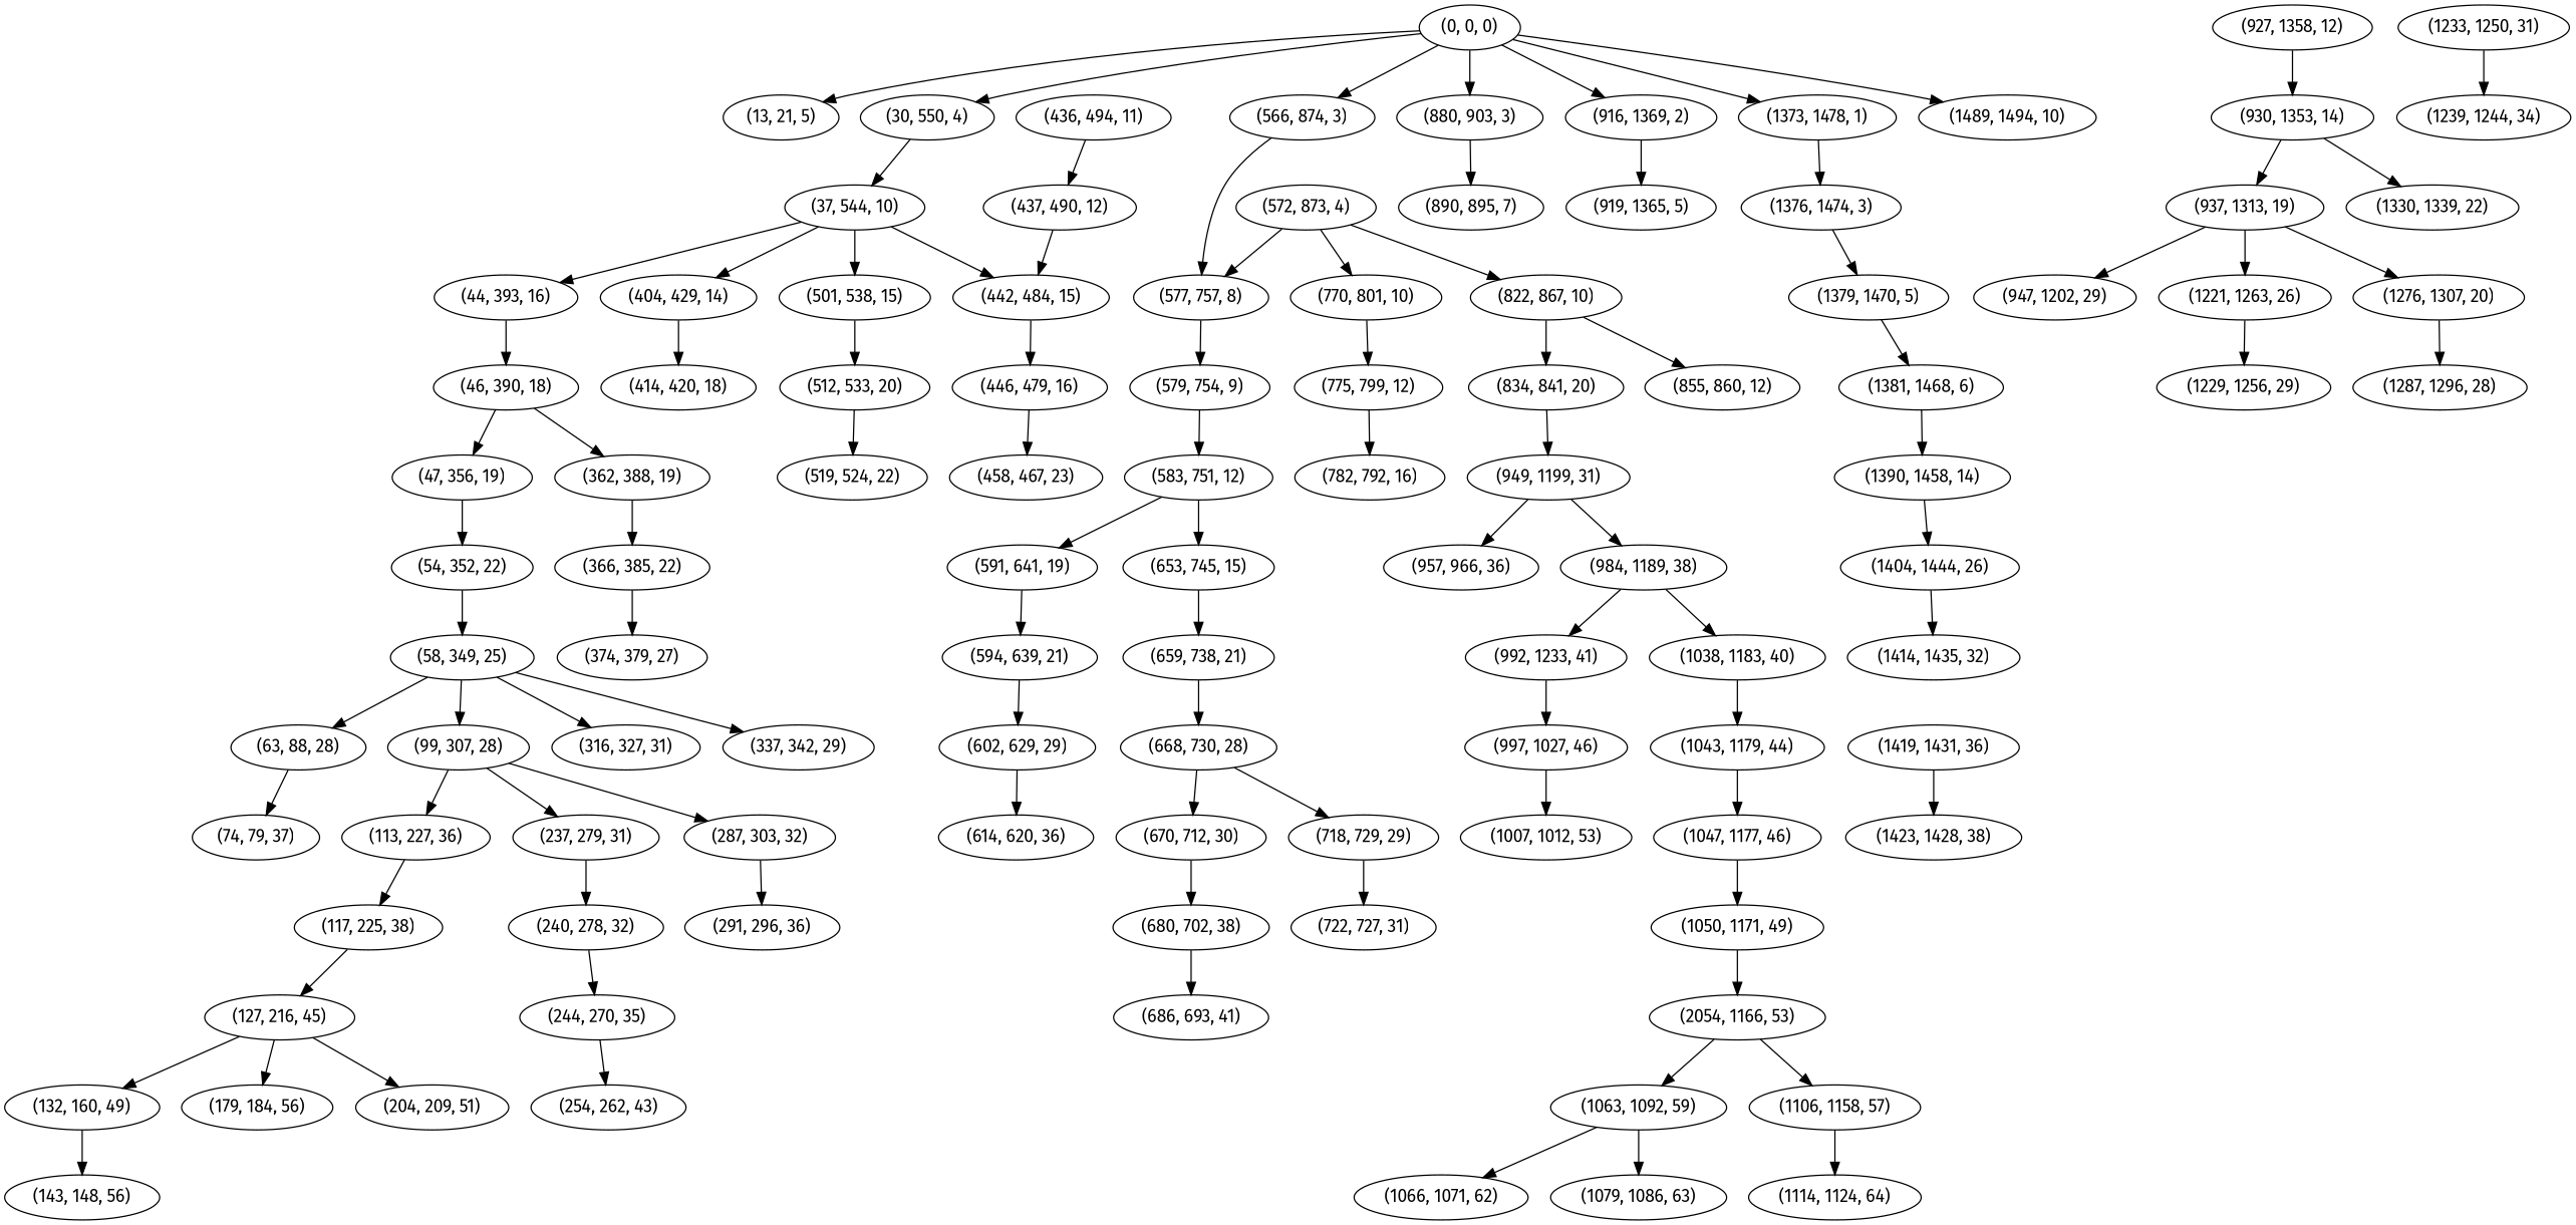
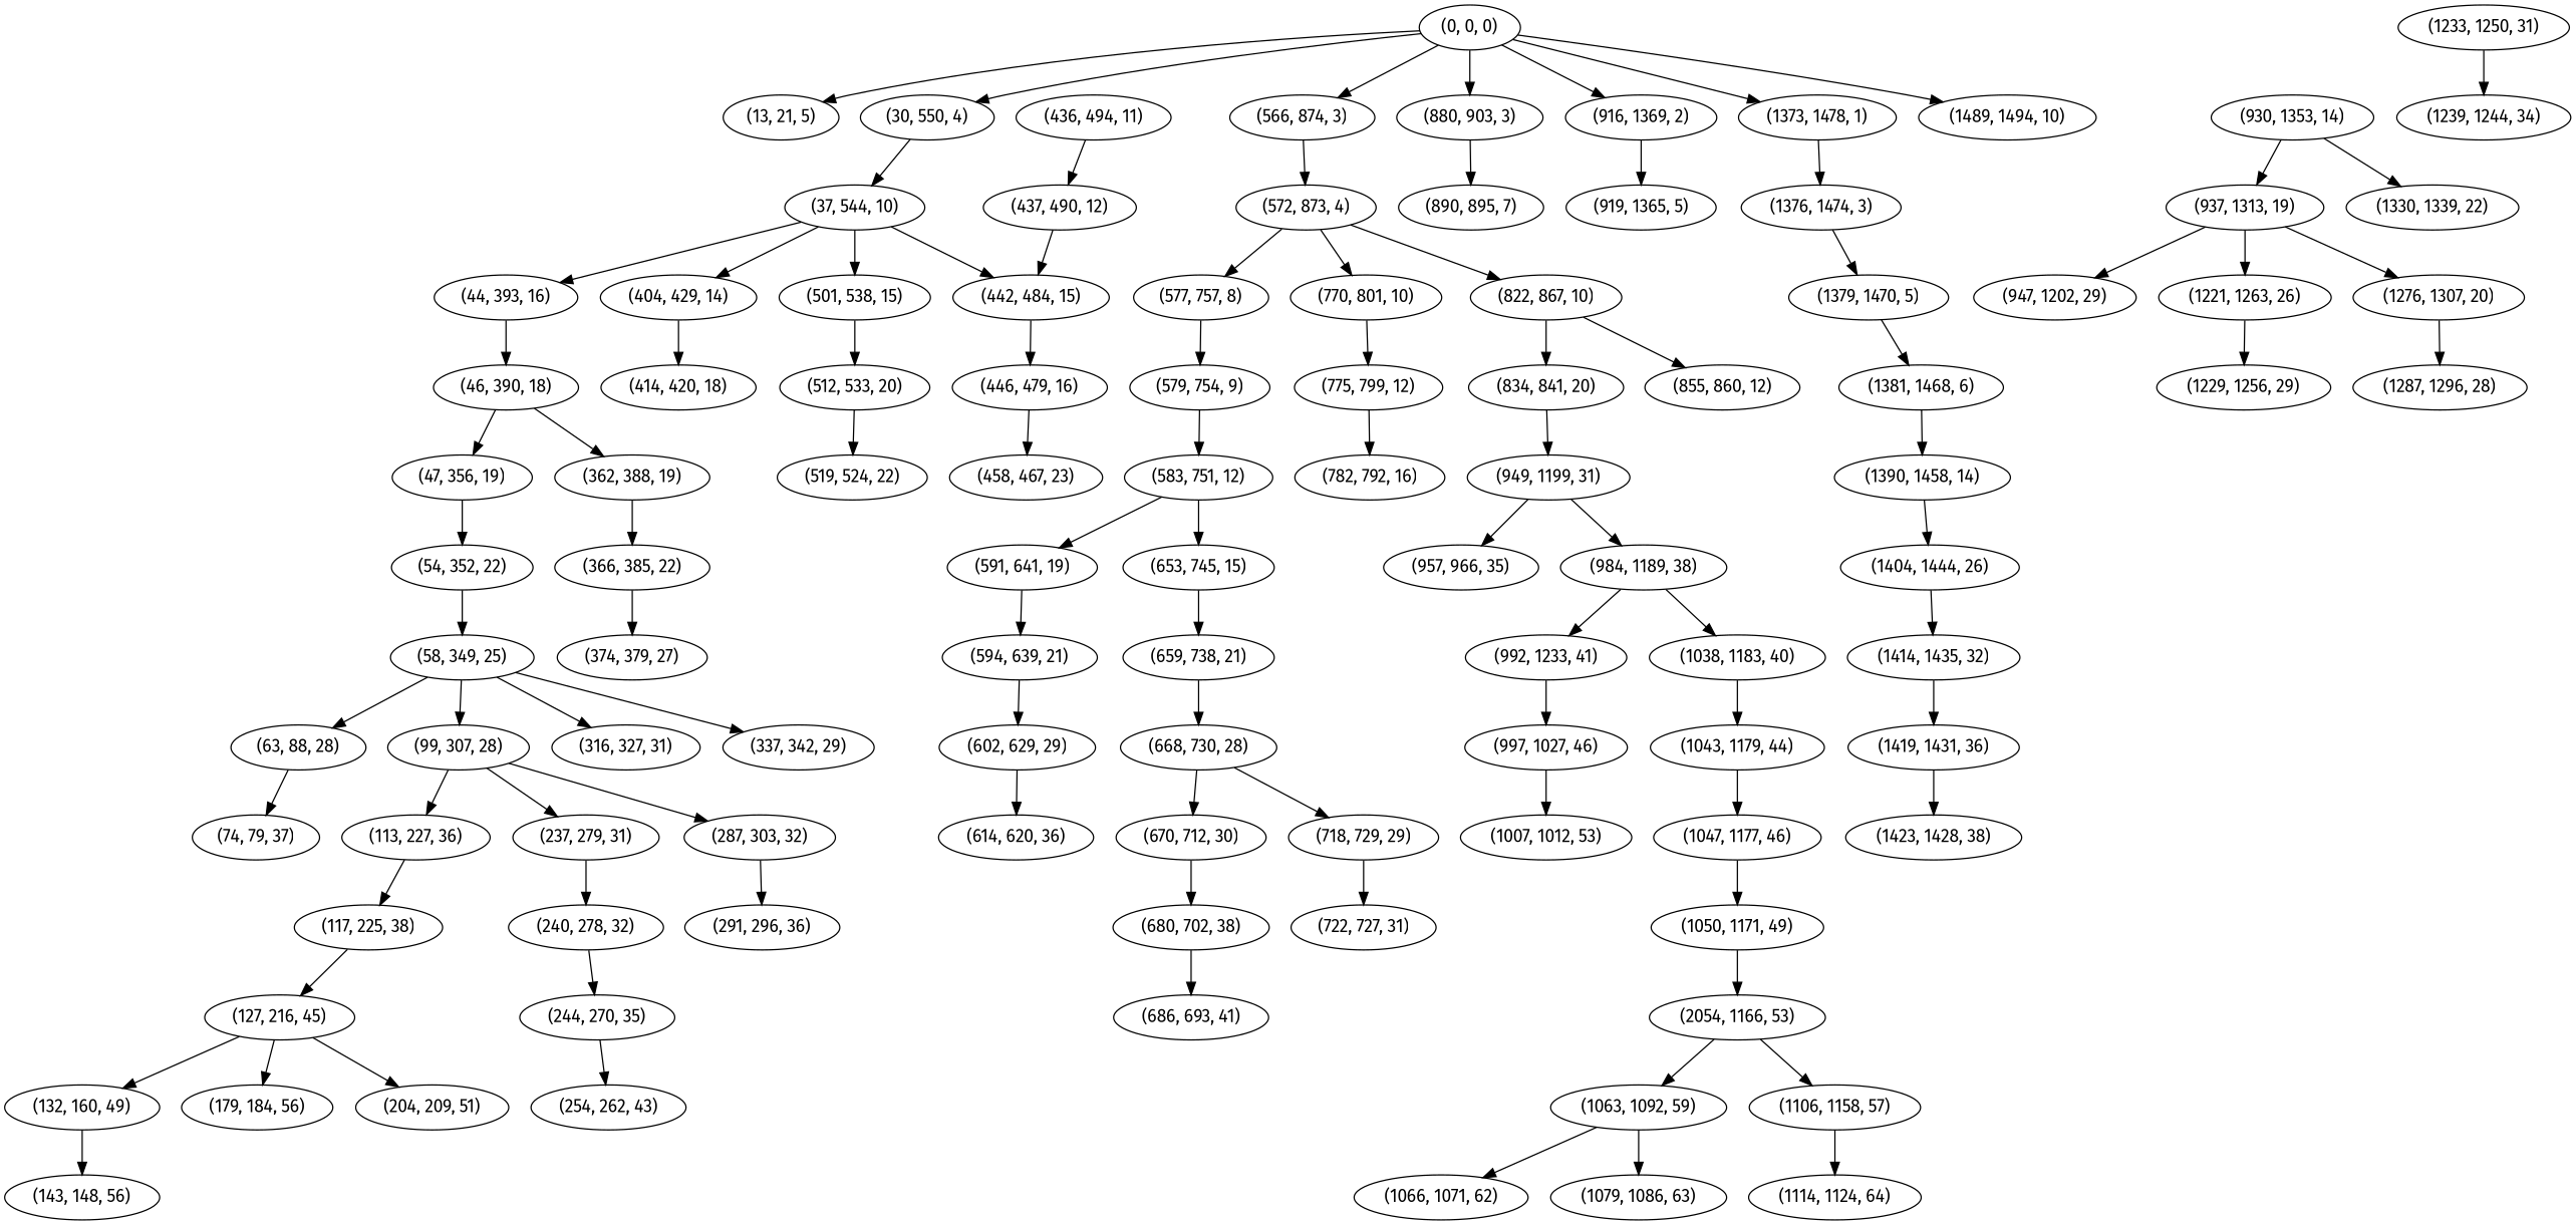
  digraph {
    fontname="Fira Sans"
    node [fontname="Fira Sans"]
    edge [fontname="Fira Sans"]
    "(0, 0, 0)"
    "(13, 21, 5)"
    "(30, 550, 4)"
    "(566, 874, 3)"
    "(880, 903, 3)"
    "(916, 1369, 2)"
    "(1373, 1478, 1)"
    "(1489, 1494, 10)"
    "(37, 544, 10)"
    "(572, 873, 4)"
    "(890, 895, 7)"
    "(919, 1365, 5)"
    "(1376, 1474, 3)"
    "(44, 393, 16)"
    "(404, 429, 14)"
    "(501, 538, 15)"
    "(442, 484, 15)"
    "(46, 390, 18)"
    "(414, 420, 18)"
    "(436, 494, 11)"
    "(437, 490, 12)"
    "(512, 533, 20)"
    "(47, 356, 19)"
    "(362, 388, 19)"
    "(54, 352, 22)"
    "(366, 385, 22)"
    "(58, 349, 25)"
    "(63, 88, 28)"
    "(99, 307, 28)"
    "(316, 327, 31)"
    "(337, 342, 29)"
    "(74, 79, 37)"
    "(113, 227, 36)"
    "(237, 279, 31)"
    "(287, 303, 32)"
    "(117, 225, 38)"
    "(240, 278, 32)"
    "(291, 296, 36)"
    "(127, 216, 45)"
    "(132, 160, 49)"
    "(179, 184, 56)"
    "(204, 209, 51)"
    "(143, 148, 56)"
    "(244, 270, 35)"
    "(254, 262, 43)"
    "(374, 379, 27)"
    "(446, 479, 16)"
    "(458, 467, 23)"
    "(519, 524, 22)"
    "(577, 757, 8)"
    "(770, 801, 10)"
    "(822, 867, 10)"
    "(579, 754, 9)"
    "(775, 799, 12)"
    "(834, 841, 20)"
    "(855, 860, 12)"
    "(583, 751, 12)"
    "(591, 641, 19)"
    "(653, 745, 15)"
    "(594, 639, 21)"
    "(659, 738, 21)"
    "(602, 629, 29)"
    "(614, 620, 36)"
    "(668, 730, 28)"
    "(670, 712, 30)"
    "(718, 729, 29)"
    "(680, 702, 38)"
    "(722, 727, 31)"
    "(686, 693, 41)"
    "(782, 792, 16)"
    "(949, 1199, 31)"
-   "(927, 1358, 12)"
    "(930, 1353, 14)"
    "(937, 1313, 19)"
    "(1330, 1339, 22)"
    "(947, 1202, 29)"
    "(1221, 1263, 26)"
    "(1276, 1307, 20)"
    "(1229, 1256, 29)"
    "(1287, 1296, 28)"
-   "(957, 966, 35)" [label="(957, 966, 36)"]
+   "(957, 966, 35)"
    "(984, 1189, 38)"
    n83 [label="(992, 1233, 41)"]
    "(1038, 1183, 40)"
    "(997, 1027, 46)"
    "(1043, 1179, 44)"
    "(1007, 1012, 53)"
    "(1047, 1177, 46)"
    "(1050, 1171, 49)"
    n90 [label="(2054, 1166, 53)"]
    "(1063, 1092, 59)"
    "(1106, 1158, 57)"
    "(1066, 1071, 62)"
    "(1079, 1086, 63)"
    "(1114, 1124, 64)"
    "(1233, 1250, 31)"
    "(1239, 1244, 34)"
    "(1379, 1470, 5)"
    "(1381, 1468, 6)"
    "(1390, 1458, 14)"
    "(1404, 1444, 26)"
    "(1414, 1435, 32)"
    "(1419, 1431, 36)"
    "(1423, 1428, 38)"
    "(0, 0, 0)" -> "(13, 21, 5)"
    "(0, 0, 0)" -> "(30, 550, 4)"
    "(0, 0, 0)" -> "(566, 874, 3)"
    "(0, 0, 0)" -> "(880, 903, 3)"
    "(0, 0, 0)" -> "(916, 1369, 2)"
    "(0, 0, 0)" -> "(1373, 1478, 1)"
    "(0, 0, 0)" -> "(1489, 1494, 10)"
    "(30, 550, 4)" -> "(37, 544, 10)"
-   "(566, 874, 3)" -> "(577, 757, 8)"
+   "(566, 874, 3)" -> "(572, 873, 4)"
    "(880, 903, 3)" -> "(890, 895, 7)"
    "(916, 1369, 2)" -> "(919, 1365, 5)"
    "(1373, 1478, 1)" -> "(1376, 1474, 3)"
    "(37, 544, 10)" -> "(44, 393, 16)"
    "(37, 544, 10)" -> "(404, 429, 14)"
    "(37, 544, 10)" -> "(501, 538, 15)"
    "(37, 544, 10)" -> "(442, 484, 15)"
    "(572, 873, 4)" -> "(577, 757, 8)"
    "(572, 873, 4)" -> "(770, 801, 10)"
    "(572, 873, 4)" -> "(822, 867, 10)"
    "(1376, 1474, 3)" -> "(1379, 1470, 5)"
    "(44, 393, 16)" -> "(46, 390, 18)"
    "(404, 429, 14)" -> "(414, 420, 18)"
    "(501, 538, 15)" -> "(512, 533, 20)"
    "(442, 484, 15)" -> "(446, 479, 16)"
    "(46, 390, 18)" -> "(47, 356, 19)"
    "(46, 390, 18)" -> "(362, 388, 19)"
    "(436, 494, 11)" -> "(437, 490, 12)"
    "(437, 490, 12)" -> "(442, 484, 15)"
    "(512, 533, 20)" -> "(519, 524, 22)"
    "(47, 356, 19)" -> "(54, 352, 22)"
    "(362, 388, 19)" -> "(366, 385, 22)"
    "(54, 352, 22)" -> "(58, 349, 25)"
    "(366, 385, 22)" -> "(374, 379, 27)"
    "(58, 349, 25)" -> "(63, 88, 28)"
    "(58, 349, 25)" -> "(99, 307, 28)"
    "(58, 349, 25)" -> "(316, 327, 31)"
    "(58, 349, 25)" -> "(337, 342, 29)"
    "(63, 88, 28)" -> "(74, 79, 37)"
    "(99, 307, 28)" -> "(113, 227, 36)"
    "(99, 307, 28)" -> "(237, 279, 31)"
    "(99, 307, 28)" -> "(287, 303, 32)"
    "(113, 227, 36)" -> "(117, 225, 38)"
    "(237, 279, 31)" -> "(240, 278, 32)"
    "(287, 303, 32)" -> "(291, 296, 36)"
    "(117, 225, 38)" -> "(127, 216, 45)"
    "(240, 278, 32)" -> "(244, 270, 35)"
    "(127, 216, 45)" -> "(132, 160, 49)"
    "(127, 216, 45)" -> "(179, 184, 56)"
    "(127, 216, 45)" -> "(204, 209, 51)"
    "(132, 160, 49)" -> "(143, 148, 56)"
    "(244, 270, 35)" -> "(254, 262, 43)"
    "(446, 479, 16)" -> "(458, 467, 23)"
    "(577, 757, 8)" -> "(579, 754, 9)"
    "(770, 801, 10)" -> "(775, 799, 12)"
    "(822, 867, 10)" -> "(834, 841, 20)"
    "(822, 867, 10)" -> "(855, 860, 12)"
    "(579, 754, 9)" -> "(583, 751, 12)"
    "(775, 799, 12)" -> "(782, 792, 16)"
    "(834, 841, 20)" -> "(949, 1199, 31)"
    "(583, 751, 12)" -> "(591, 641, 19)"
    "(583, 751, 12)" -> "(653, 745, 15)"
    "(591, 641, 19)" -> "(594, 639, 21)"
    "(653, 745, 15)" -> "(659, 738, 21)"
    "(594, 639, 21)" -> "(602, 629, 29)"
    "(659, 738, 21)" -> "(668, 730, 28)"
    "(602, 629, 29)" -> "(614, 620, 36)"
    "(668, 730, 28)" -> "(670, 712, 30)"
    "(668, 730, 28)" -> "(718, 729, 29)"
    "(670, 712, 30)" -> "(680, 702, 38)"
    "(718, 729, 29)" -> "(722, 727, 31)"
    "(680, 702, 38)" -> "(686, 693, 41)"
    "(949, 1199, 31)" -> "(957, 966, 35)"
    "(949, 1199, 31)" -> "(984, 1189, 38)"
-   "(927, 1358, 12)" -> "(930, 1353, 14)"
    "(930, 1353, 14)" -> "(937, 1313, 19)"
    "(930, 1353, 14)" -> "(1330, 1339, 22)"
    "(937, 1313, 19)" -> "(947, 1202, 29)"
    "(937, 1313, 19)" -> "(1221, 1263, 26)"
    "(937, 1313, 19)" -> "(1276, 1307, 20)"
    "(1221, 1263, 26)" -> "(1229, 1256, 29)"
    "(1276, 1307, 20)" -> "(1287, 1296, 28)"
    "(984, 1189, 38)" -> n83
    "(984, 1189, 38)" -> "(1038, 1183, 40)"
    n83 -> "(997, 1027, 46)"
    "(1038, 1183, 40)" -> "(1043, 1179, 44)"
    "(997, 1027, 46)" -> "(1007, 1012, 53)"
    "(1043, 1179, 44)" -> "(1047, 1177, 46)"
    "(1047, 1177, 46)" -> "(1050, 1171, 49)"
    "(1050, 1171, 49)" -> n90
    n90 -> "(1063, 1092, 59)"
    n90 -> "(1106, 1158, 57)"
    "(1063, 1092, 59)" -> "(1066, 1071, 62)"
    "(1063, 1092, 59)" -> "(1079, 1086, 63)"
    "(1106, 1158, 57)" -> "(1114, 1124, 64)"
    "(1233, 1250, 31)" -> "(1239, 1244, 34)"
    "(1379, 1470, 5)" -> "(1381, 1468, 6)"
    "(1381, 1468, 6)" -> "(1390, 1458, 14)"
    "(1390, 1458, 14)" -> "(1404, 1444, 26)"
    "(1404, 1444, 26)" -> "(1414, 1435, 32)"
+   "(1414, 1435, 32)" -> "(1419, 1431, 36)"
    "(1419, 1431, 36)" -> "(1423, 1428, 38)"
  }
